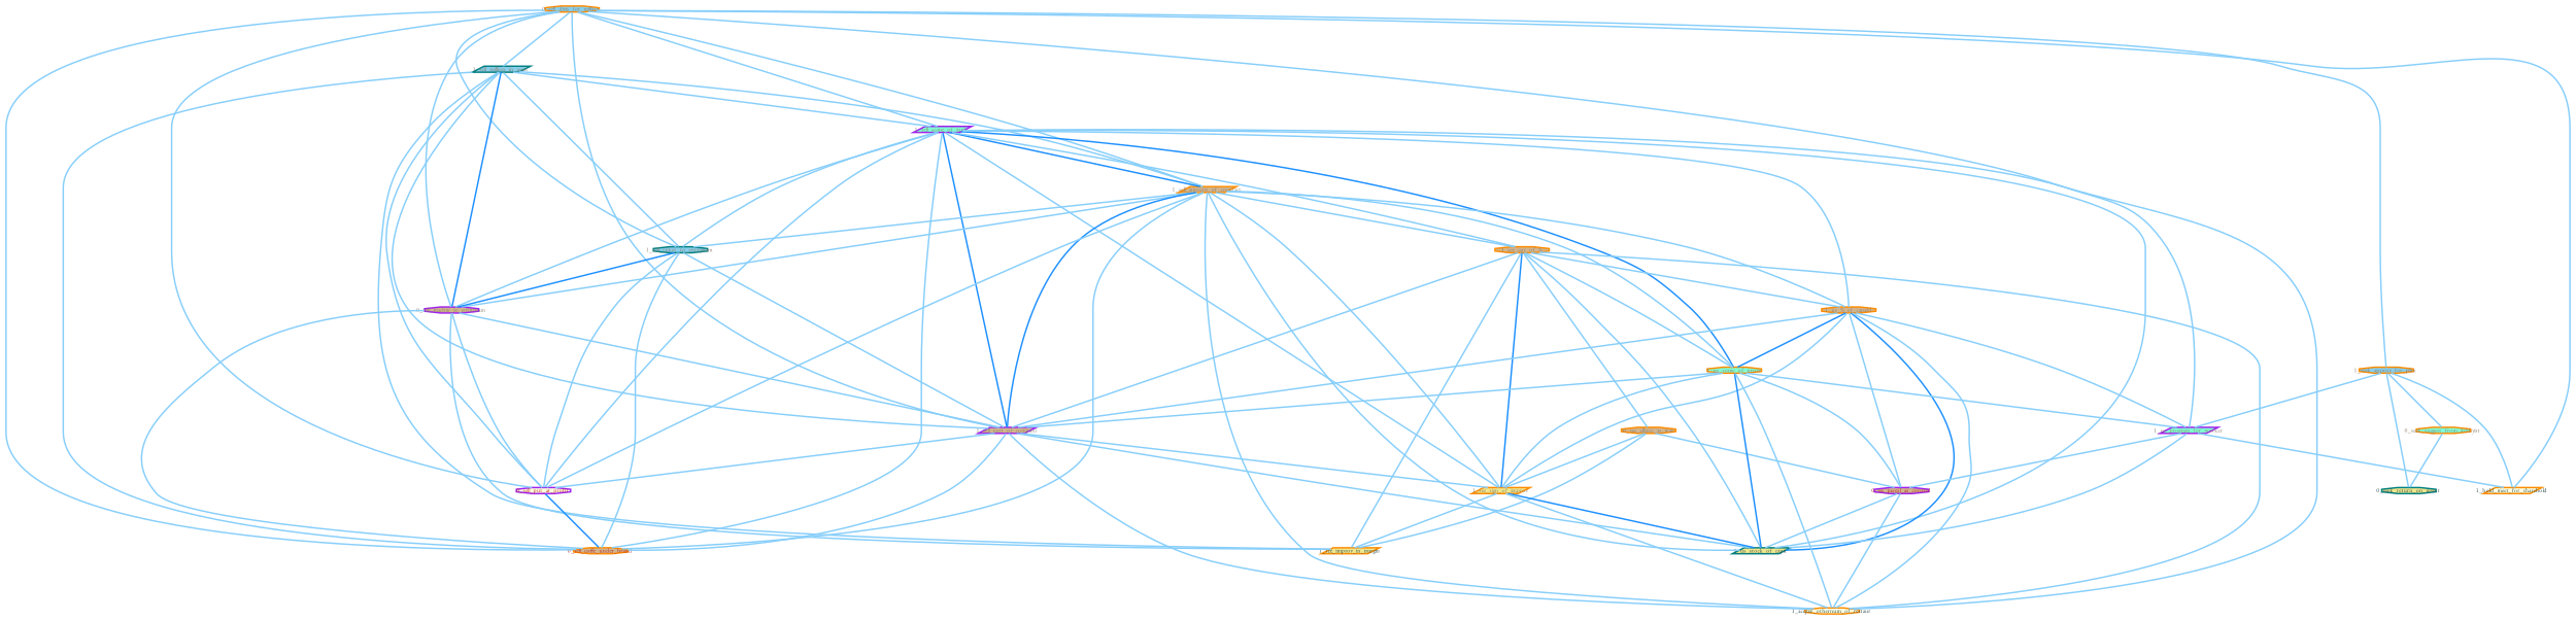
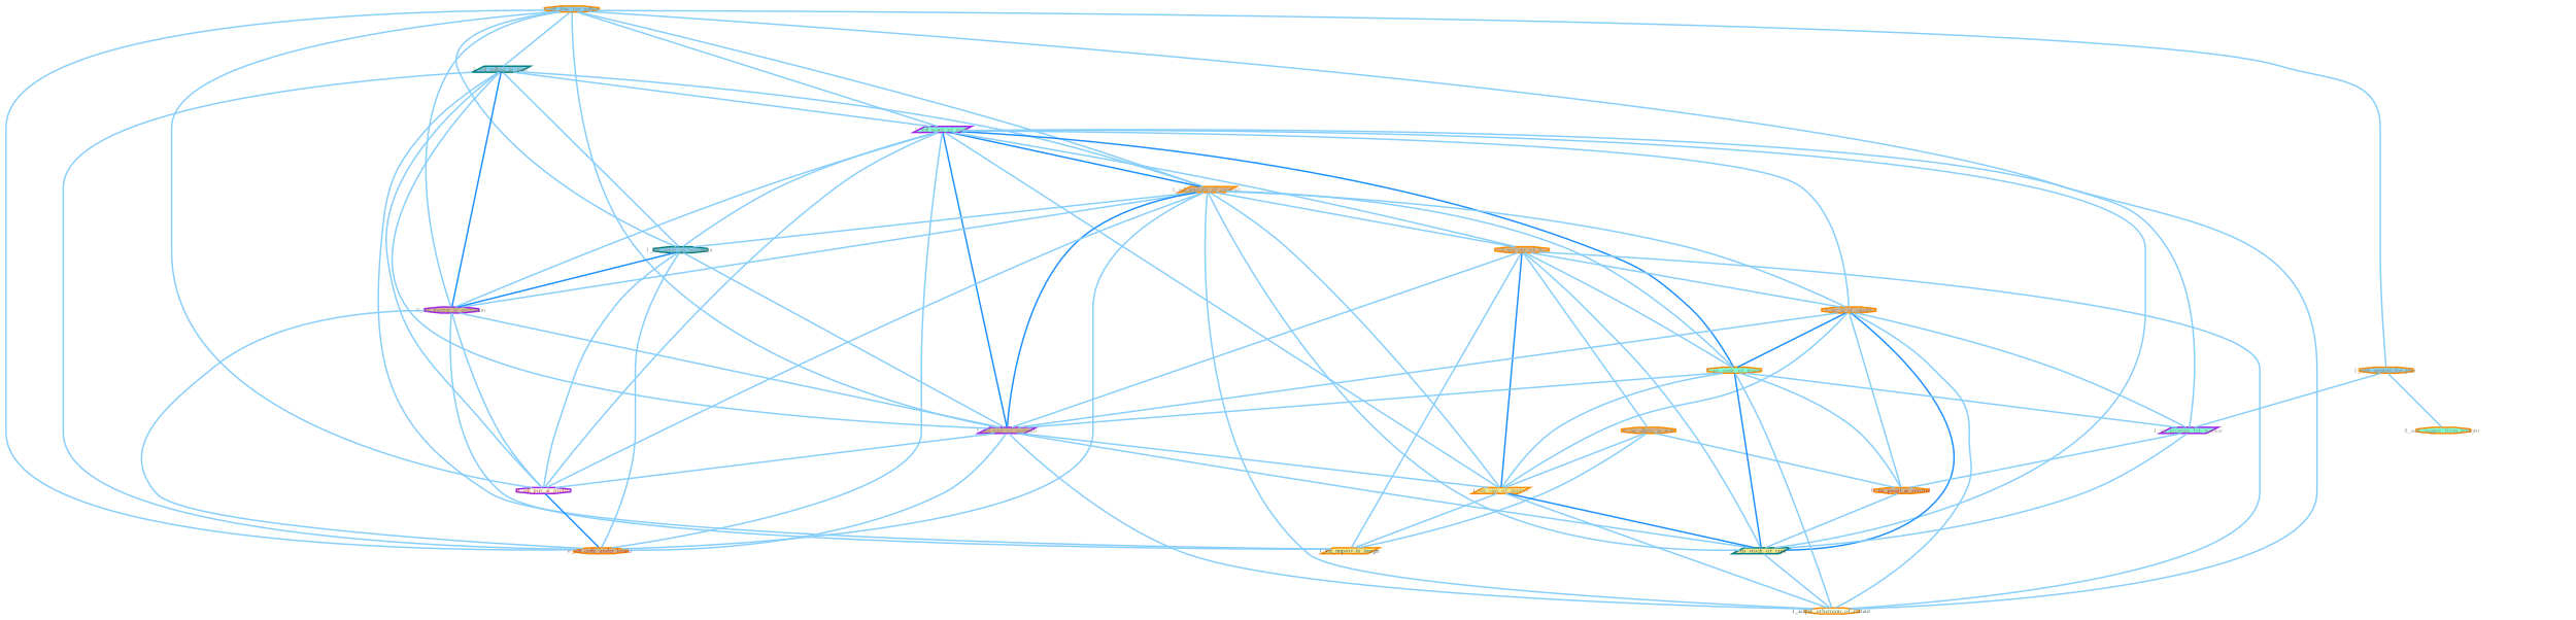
  graph {
    fontname="EB Garamond"
    node [color=darkorange fillcolor=tan fixedsize=true fontcolor="#8b7d6b" fontname="EB Garamond" fontsize=4 shape=octagon style=filled]
    edge [color="#87cefa" fontname="EB Garamond" w=1]
    "0_sell_divis_for_million " [fillcolor=skyblue height=.06 width=.5]
    "1_sell_million_in_asset " [color=teal fillcolor=skyblue height=.06 shape=parallelogram width=.5]
    "1_sell_some_of_junk " [color=purple fillcolor=aquamarine height=.06 shape=parallelogram width=.5]
    "1_sell_amount_of_contract " [height=.06 shape=parallelogram width=.5]
    "1_see_cut_of_% " [height=.06 width=.5]
    "0_see_allianc_as_wai " [height=.06 width=.5]
    "1_us_%_of_capabl " [height=.06 width=.5]
    "1_seek_approv_for_plan " [fillcolor=skyblue height=.06 width=.5]
    "1_sell_ticket_to_entitynam " [color=teal fillcolor=skyblue height=.06 width=.5]
    "1_us_some_of_proce " [fillcolor=aquamarine height=.06 width=.5]
    "0_sell_machin_in_entitynam " [color=purple height=.06 width=.5]
    "0_seek_suggest_from_lobbyist " [fillcolor=aquamarine height=.06 width=.5]
    "1_us_program_for_worker " [color=purple fillcolor=aquamarine height=.06 shape=parallelogram width=.5]
    "1_sell_part_of_compani " [color=purple height=.06 shape=parallelogram width=.5]
    "1_see_sign_of_improv " [fillcolor=khaki height=.06 shape=parallelogram width=.5]
-   "0_us_peopl_as_control " [color=purple fontcolor="#b22222" height=.06 width=.5]
+   "0_us_peopl_as_control " [fontcolor="#b22222" height=.06 width=.5]
    "0_sell_put_at_profit " [color=purple fillcolor=lightyellow fontcolor="#b22222" height=.06 width=.5]
    "0_sell_coffe_under_brand " [fontcolor="#b22222" height=.06 width=.5]
-   "1_hold_meet_for_sharehold " [fillcolor=lightyellow fontcolor="#2f4f4f" height=.06 shape=parallelogram width=.5]
    "1_see_improv_in_margin " [fillcolor=khaki fontcolor="#2f4f4f" height=.06 shape=parallelogram width=.5]
    "1_us_stock_of_capit " [color=teal fillcolor=khaki fontcolor="#2f4f4f" height=.06 shape=parallelogram width=.5]
    "1_acquir_othernum_of_restaur " [fillcolor=lightyellow fontcolor="#2f4f4f" height=.06 width=.5]
-   "0_seek_return_on_invest " [color=teal fillcolor=khaki fontcolor="#2f4f4f" height=.06 width=.5]
    subgraph sub_1 {
      "0_sell_divis_for_million "
      "1_sell_million_in_asset "
      "1_sell_some_of_junk "
      "1_sell_amount_of_contract "
      "1_see_cut_of_% "
      "0_see_allianc_as_wai "
      "1_us_%_of_capabl "
      "1_seek_approv_for_plan "
      "1_sell_ticket_to_entitynam "
      "1_us_some_of_proce "
      "0_sell_machin_in_entitynam "
      "0_seek_suggest_from_lobbyist "
      "1_us_program_for_worker "
      "1_sell_part_of_compani "
      "1_see_sign_of_improv "
    }
    subgraph sub_2 {
      "0_us_peopl_as_control "
      "0_sell_put_at_profit "
      "0_sell_coffe_under_brand "
    }
    "0_sell_divis_for_million " -- "1_sell_million_in_asset "
    "0_sell_divis_for_million " -- "1_sell_some_of_junk "
    "0_sell_divis_for_million " -- "1_sell_amount_of_contract "
    "0_sell_divis_for_million " -- "1_seek_approv_for_plan "
    "0_sell_divis_for_million " -- "1_sell_ticket_to_entitynam "
    "0_sell_divis_for_million " -- "0_sell_machin_in_entitynam "
    "0_sell_divis_for_million " -- "1_us_program_for_worker "
    "0_sell_divis_for_million " -- "1_sell_part_of_compani "
    "0_sell_divis_for_million " -- "0_sell_put_at_profit "
    "0_sell_divis_for_million " -- "0_sell_coffe_under_brand "
-   "0_sell_divis_for_million " -- "1_hold_meet_for_sharehold "
    "1_sell_million_in_asset " -- "1_sell_some_of_junk "
    "1_sell_million_in_asset " -- "1_sell_amount_of_contract "
    "1_sell_million_in_asset " -- "1_sell_ticket_to_entitynam "
    "1_sell_million_in_asset " -- "0_sell_machin_in_entitynam " [color="#1e90ff" w=2]
    "1_sell_million_in_asset " -- "1_sell_part_of_compani "
    "1_sell_million_in_asset " -- "0_sell_put_at_profit "
    "1_sell_million_in_asset " -- "0_sell_coffe_under_brand "
    "1_sell_million_in_asset " -- "1_see_improv_in_margin "
    "1_sell_some_of_junk " -- "1_sell_amount_of_contract " [color="#1e90ff" w=2]
    "1_sell_some_of_junk " -- "1_see_cut_of_% "
    "1_sell_some_of_junk " -- "1_us_%_of_capabl "
    "1_sell_some_of_junk " -- "1_sell_ticket_to_entitynam "
    "1_sell_some_of_junk " -- "1_us_some_of_proce " [color="#1e90ff" w=2]
    "1_sell_some_of_junk " -- "0_sell_machin_in_entitynam "
    "1_sell_some_of_junk " -- "1_sell_part_of_compani " [color="#1e90ff" w=2]
    "1_sell_some_of_junk " -- "1_see_sign_of_improv "
    "1_sell_some_of_junk " -- "0_sell_put_at_profit "
    "1_sell_some_of_junk " -- "0_sell_coffe_under_brand "
    "1_sell_some_of_junk " -- "1_us_stock_of_capit "
    "1_sell_some_of_junk " -- "1_acquir_othernum_of_restaur "
    "1_sell_amount_of_contract " -- "1_see_cut_of_% "
    "1_sell_amount_of_contract " -- "1_us_%_of_capabl "
    "1_sell_amount_of_contract " -- "1_sell_ticket_to_entitynam "
    "1_sell_amount_of_contract " -- "1_us_some_of_proce "
    "1_sell_amount_of_contract " -- "0_sell_machin_in_entitynam "
    "1_sell_amount_of_contract " -- "1_sell_part_of_compani " [color="#1e90ff" w=2]
    "1_sell_amount_of_contract " -- "1_see_sign_of_improv "
    "1_sell_amount_of_contract " -- "0_sell_put_at_profit "
    "1_sell_amount_of_contract " -- "0_sell_coffe_under_brand "
    "1_sell_amount_of_contract " -- "1_us_stock_of_capit "
    "1_sell_amount_of_contract " -- "1_acquir_othernum_of_restaur "
    "1_see_cut_of_% " -- "0_see_allianc_as_wai "
    "1_see_cut_of_% " -- "1_us_%_of_capabl "
    "1_see_cut_of_% " -- "1_us_some_of_proce "
    "1_see_cut_of_% " -- "1_sell_part_of_compani "
    "1_see_cut_of_% " -- "1_see_sign_of_improv " [color="#1e90ff" w=2]
    "1_see_cut_of_% " -- "1_see_improv_in_margin "
    "1_see_cut_of_% " -- "1_us_stock_of_capit "
    "1_see_cut_of_% " -- "1_acquir_othernum_of_restaur "
    "0_see_allianc_as_wai " -- "1_see_sign_of_improv "
    "0_see_allianc_as_wai " -- "0_us_peopl_as_control "
    "0_see_allianc_as_wai " -- "1_see_improv_in_margin "
    "1_us_%_of_capabl " -- "1_us_some_of_proce " [color="#1e90ff" w=2]
    "1_us_%_of_capabl " -- "1_us_program_for_worker "
    "1_us_%_of_capabl " -- "1_sell_part_of_compani "
    "1_us_%_of_capabl " -- "1_see_sign_of_improv "
    "1_us_%_of_capabl " -- "0_us_peopl_as_control "
    "1_us_%_of_capabl " -- "1_us_stock_of_capit " [color="#1e90ff" w=2]
    "1_us_%_of_capabl " -- "1_acquir_othernum_of_restaur "
    "1_seek_approv_for_plan " -- "0_seek_suggest_from_lobbyist "
    "1_seek_approv_for_plan " -- "1_us_program_for_worker "
-   "1_seek_approv_for_plan " -- "1_hold_meet_for_sharehold "
-   "1_seek_approv_for_plan " -- "0_seek_return_on_invest "
    "1_sell_ticket_to_entitynam " -- "0_sell_machin_in_entitynam " [color="#1e90ff" w=2]
    "1_sell_ticket_to_entitynam " -- "1_sell_part_of_compani "
    "1_sell_ticket_to_entitynam " -- "0_sell_put_at_profit "
    "1_sell_ticket_to_entitynam " -- "0_sell_coffe_under_brand "
    "1_us_some_of_proce " -- "1_us_program_for_worker "
    "1_us_some_of_proce " -- "1_sell_part_of_compani "
    "1_us_some_of_proce " -- "1_see_sign_of_improv "
    "1_us_some_of_proce " -- "0_us_peopl_as_control "
    "1_us_some_of_proce " -- "1_us_stock_of_capit " [color="#1e90ff" w=2]
    "1_us_some_of_proce " -- "1_acquir_othernum_of_restaur "
    "0_sell_machin_in_entitynam " -- "1_sell_part_of_compani "
    "0_sell_machin_in_entitynam " -- "0_sell_put_at_profit "
    "0_sell_machin_in_entitynam " -- "0_sell_coffe_under_brand "
    "0_sell_machin_in_entitynam " -- "1_see_improv_in_margin "
-   "0_seek_suggest_from_lobbyist " -- "0_seek_return_on_invest "
    "1_us_program_for_worker " -- "0_us_peopl_as_control "
-   "1_us_program_for_worker " -- "1_hold_meet_for_sharehold "
    "1_us_program_for_worker " -- "1_us_stock_of_capit "
    "1_sell_part_of_compani " -- "1_see_sign_of_improv "
    "1_sell_part_of_compani " -- "0_sell_put_at_profit "
    "1_sell_part_of_compani " -- "0_sell_coffe_under_brand "
    "1_sell_part_of_compani " -- "1_us_stock_of_capit "
    "1_sell_part_of_compani " -- "1_acquir_othernum_of_restaur "
    "1_see_sign_of_improv " -- "1_see_improv_in_margin "
    "1_see_sign_of_improv " -- "1_us_stock_of_capit " [color="#1e90ff"]
    "1_see_sign_of_improv " -- "1_acquir_othernum_of_restaur "
    "0_us_peopl_as_control " -- "1_us_stock_of_capit "
    "0_sell_put_at_profit " -- "0_sell_coffe_under_brand " [color="#1e90ff"]
-   "0_us_peopl_as_control " -- "1_acquir_othernum_of_restaur "
+   "1_us_stock_of_capit " -- "1_acquir_othernum_of_restaur "
  }
